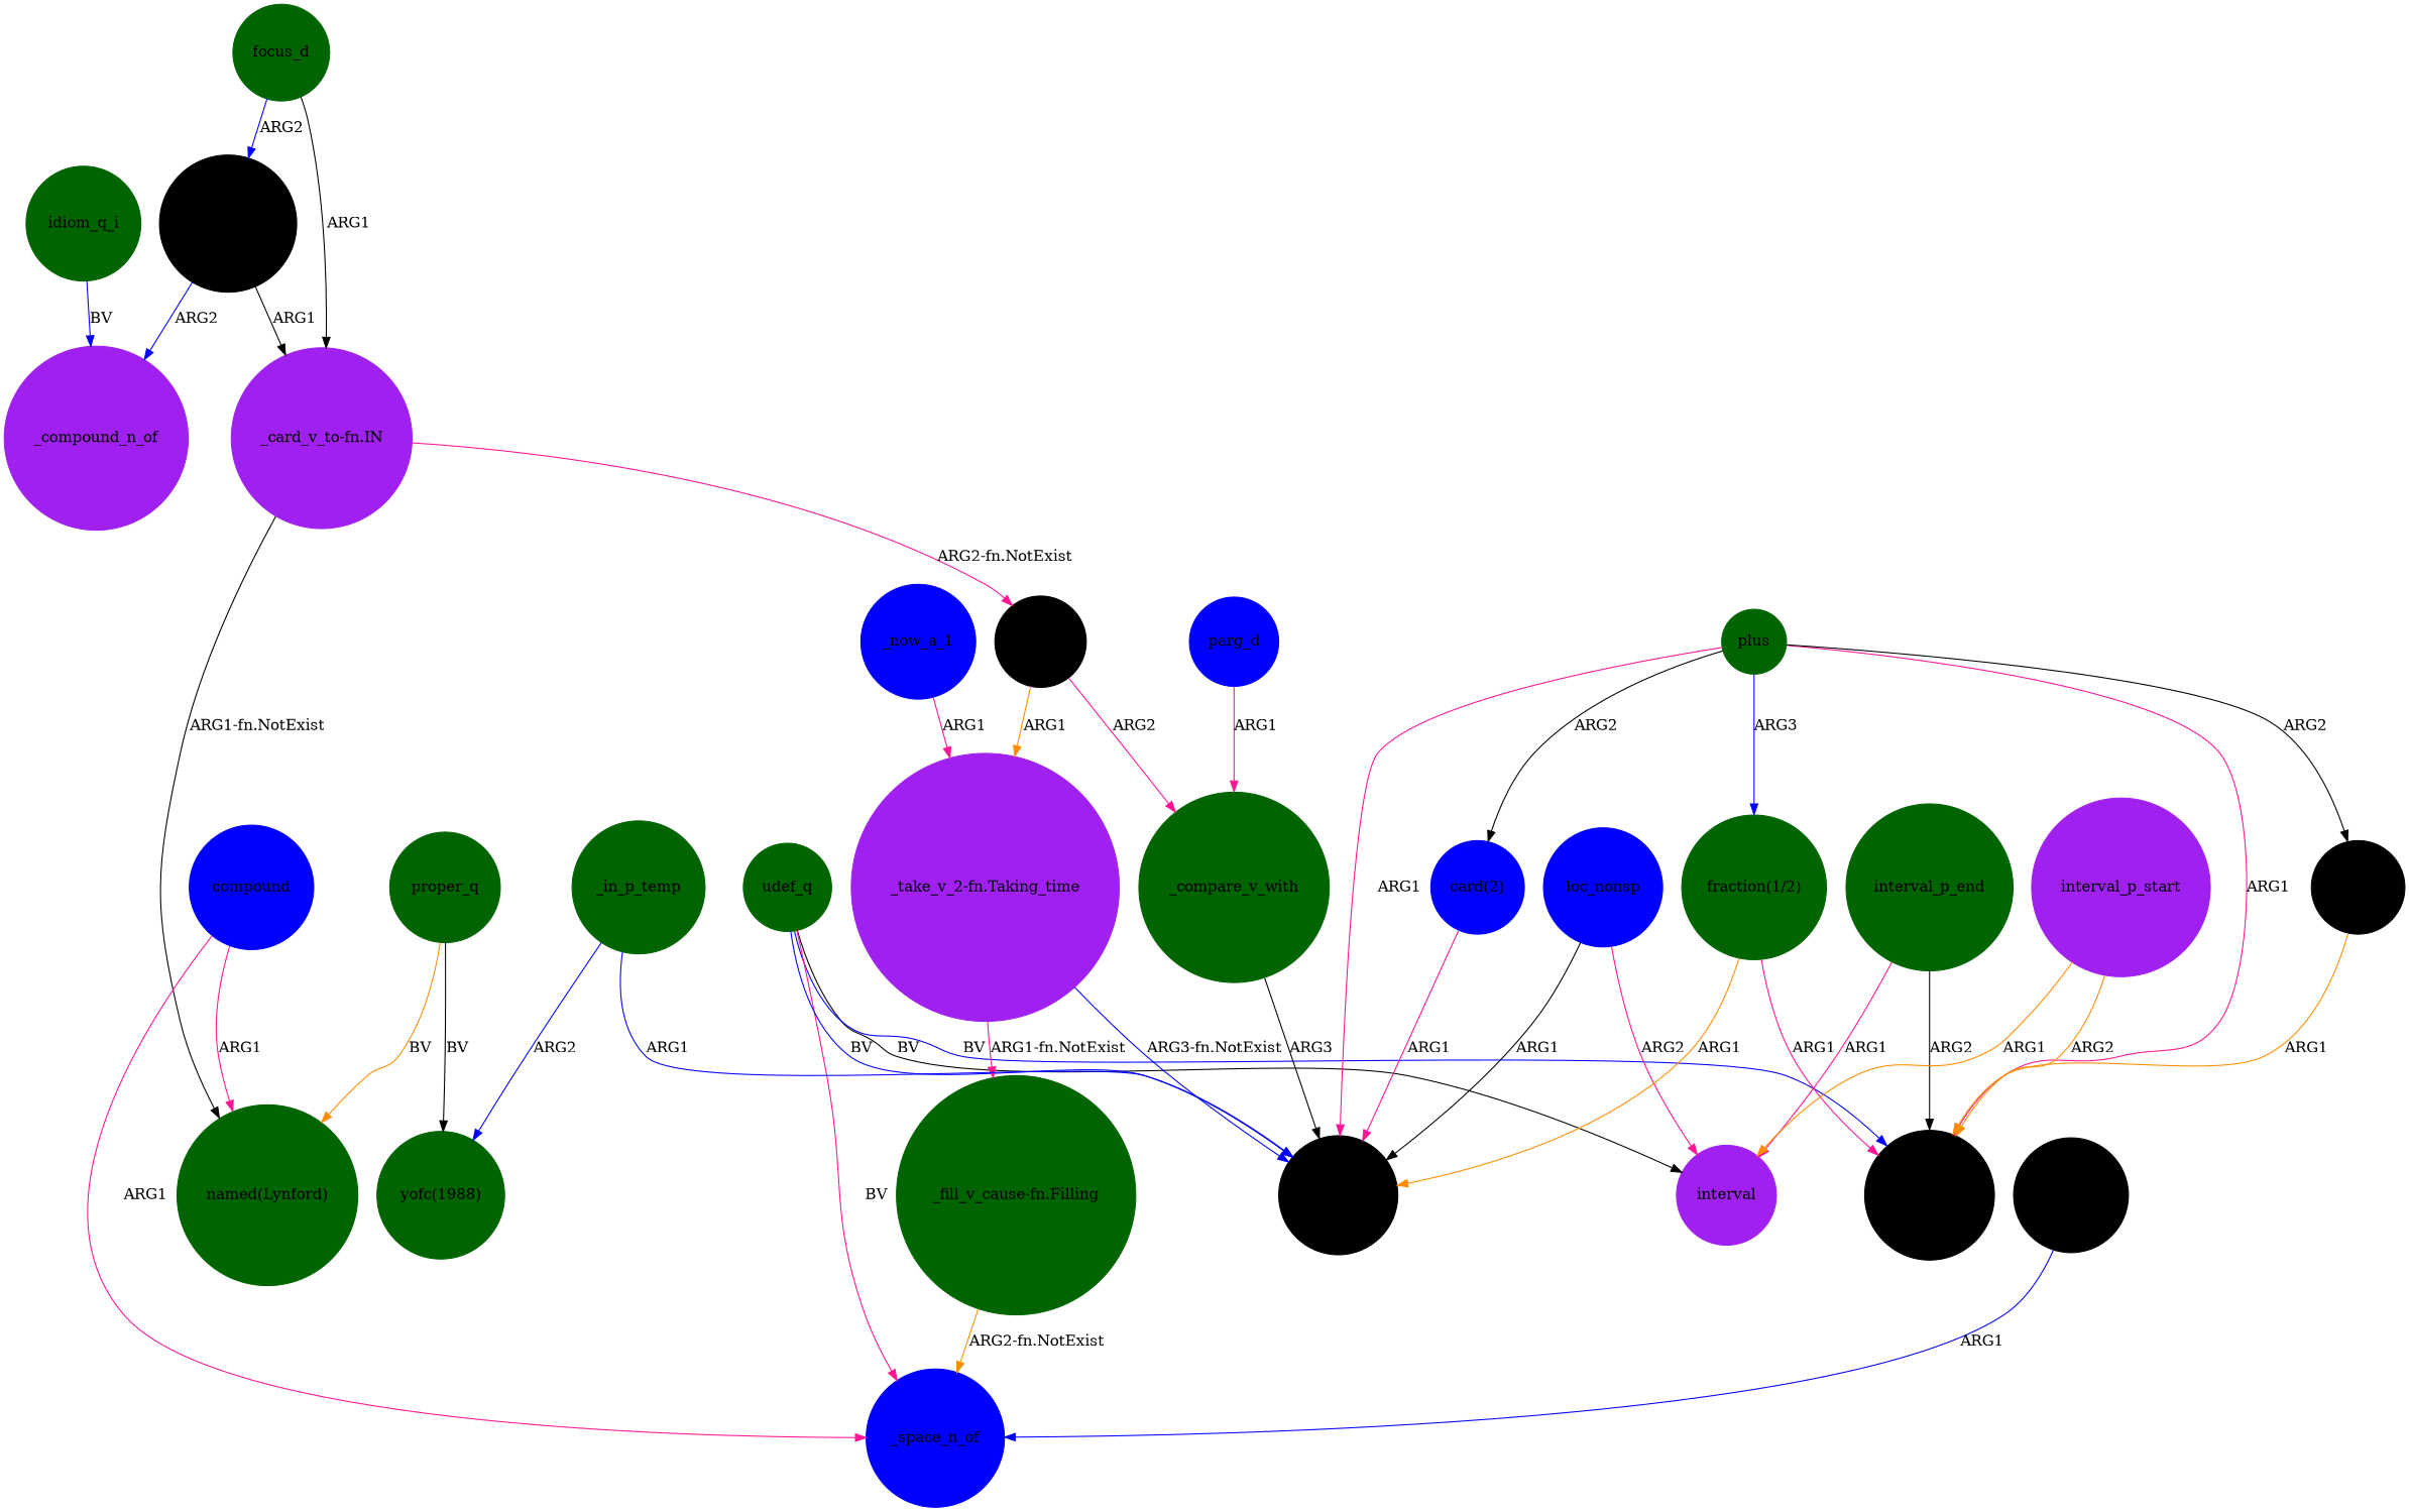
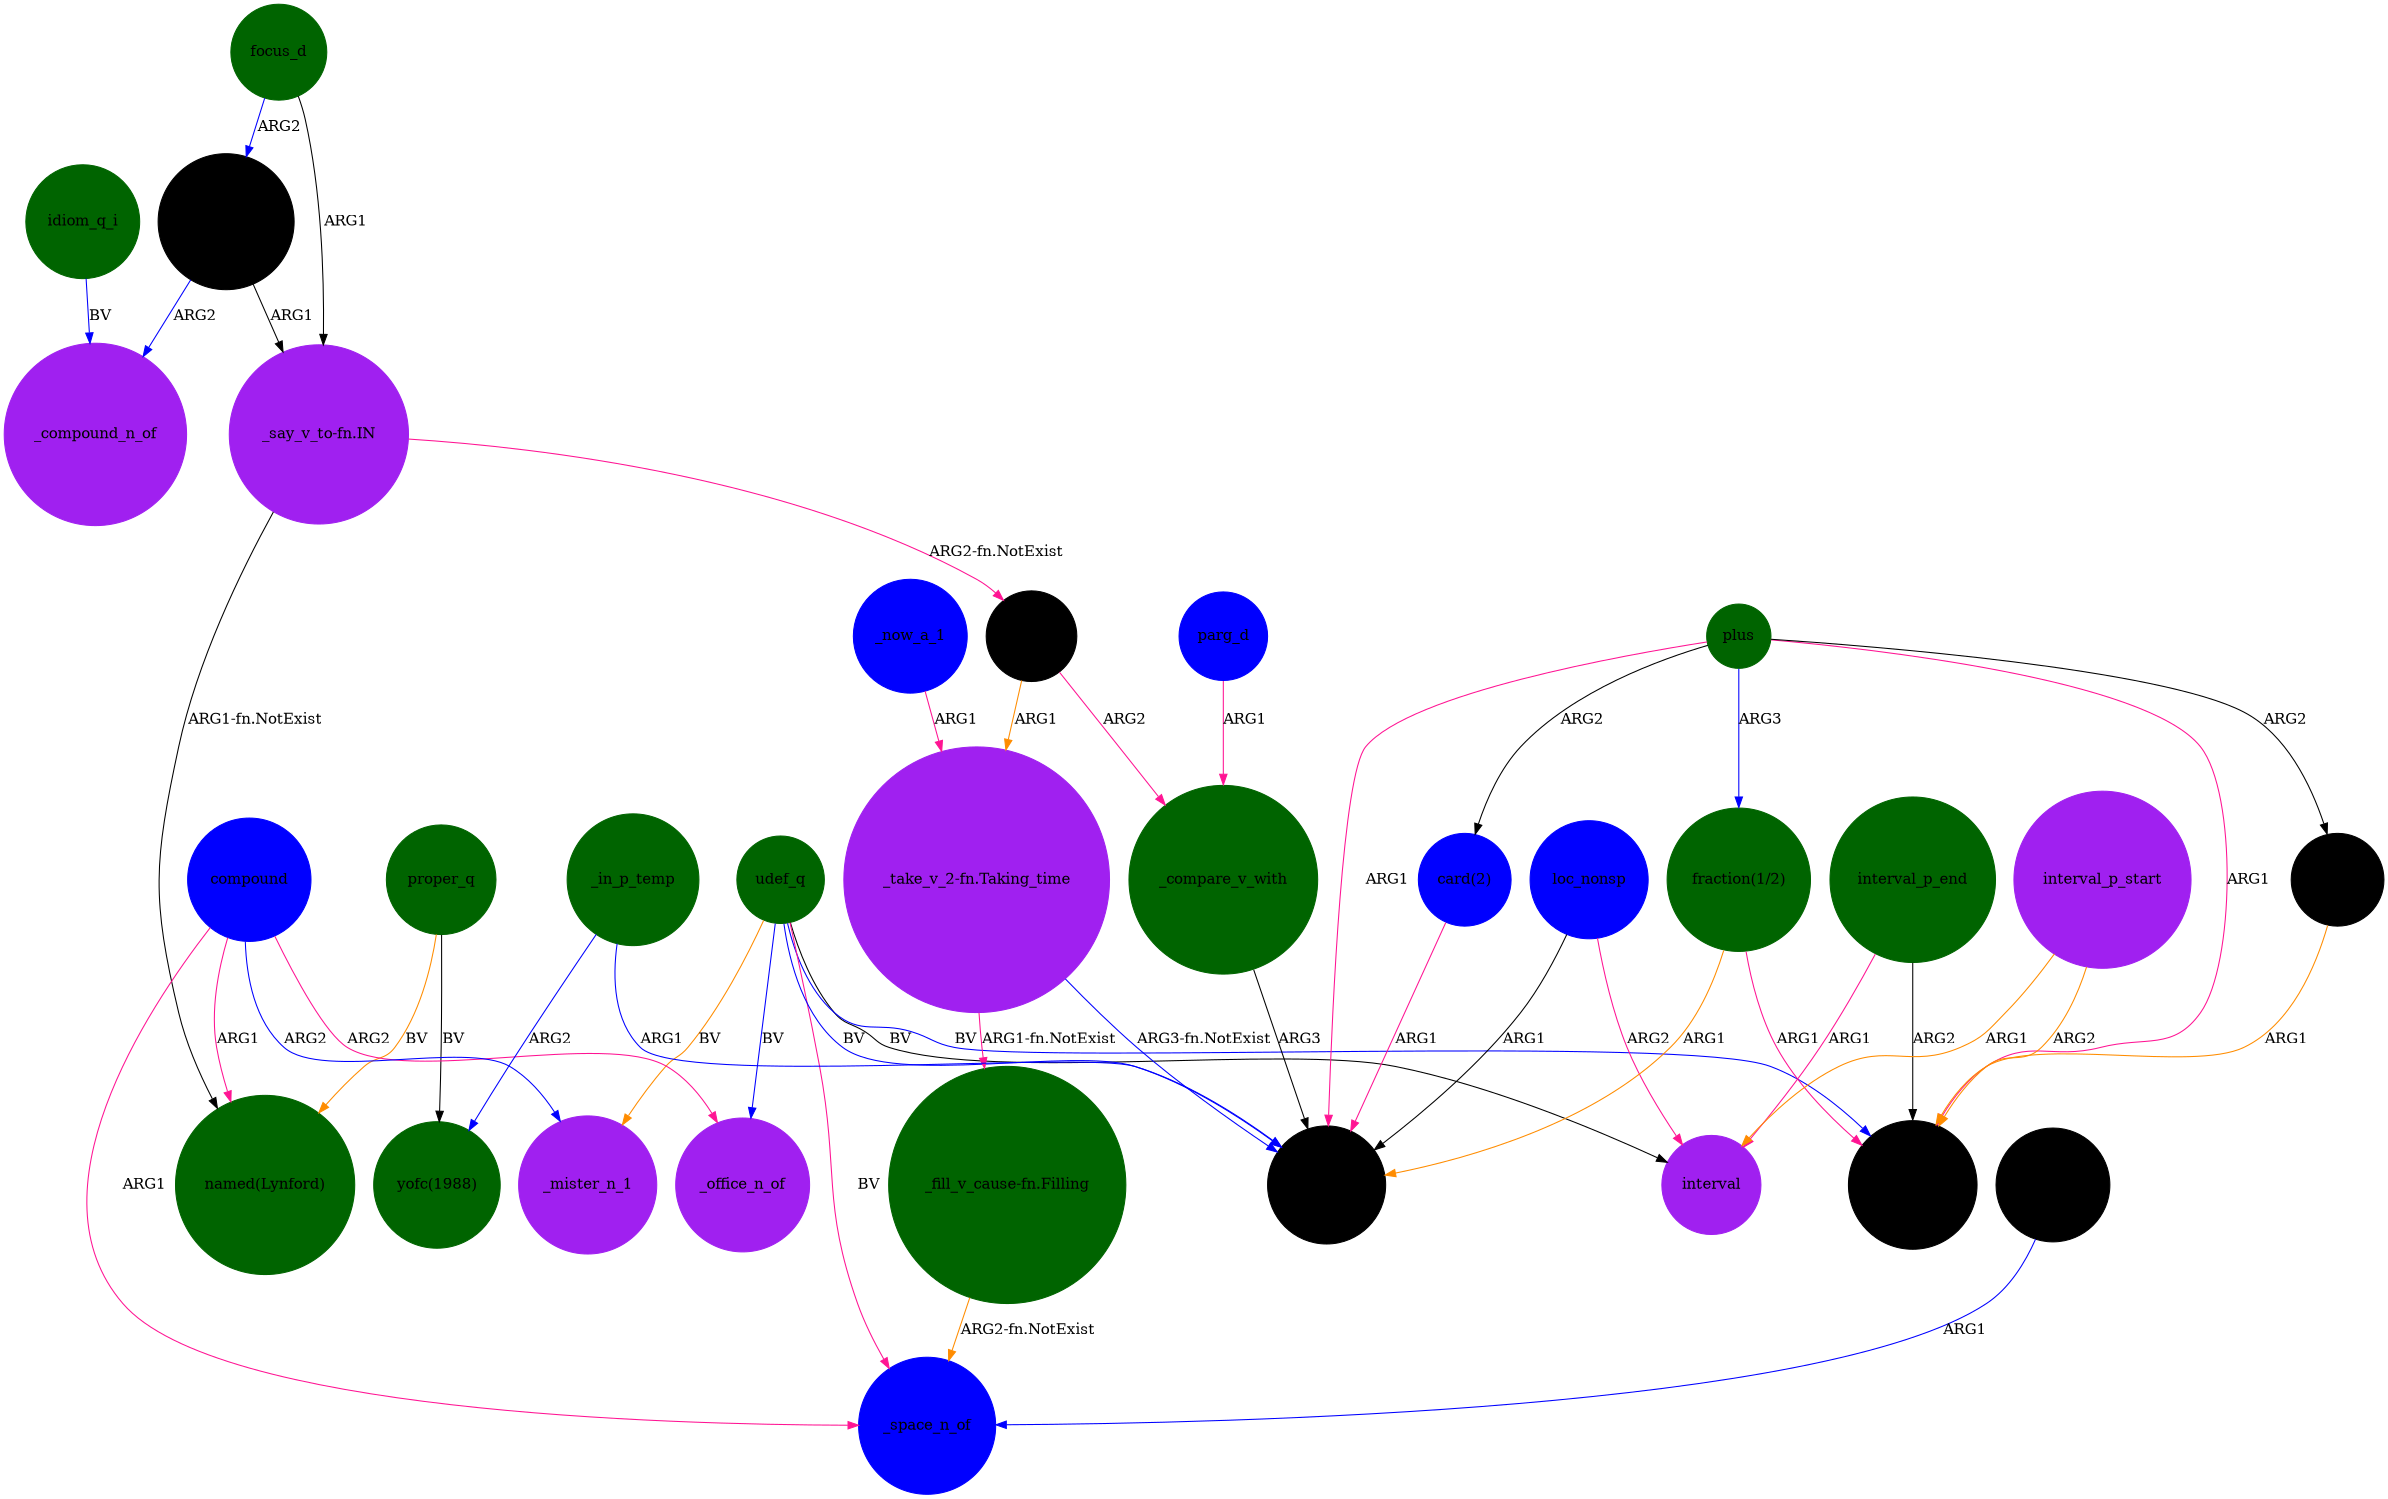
  digraph {
    node [color=darkgreen shape=circle style=filled]
    edge [color=deeppink]
+   _office_n_of [color=purple]
    udef_q
    interval [color=purple]
    elliptical_n [color=black]
    _space_n_of [color=blue]
    _year_n_1 [color=black]
+   _mister_n_1 [color=purple]
    "_take_v_2-fn.Taking_time" [color=purple]
    "_fill_v_cause-fn.Filling"
    loc_nonsp [color=blue]
    subord [color=black]
    _compare_v_with
    plus
    "card(2)" [color=blue]
    "card(3)" [color=black]
    "fraction(1/2)"
    _on_p_state [color=black]
-   "_say_v_to-fn.IN" [color=purple label="_card_v_to-fn.IN"]
+   "_say_v_to-fn.IN" [color=purple]
    n19 [color=purple label=_compound_n_of]
    "named(Lynford)"
    idiom_q_i
    proper_q
    "yofc(1988)"
    _now_a_1 [color=blue]
    focus_d
    compound [color=blue]
    _in_p_temp
    interval_p_end
    parg_d [color=blue]
    interval_p_start [color=purple]
    _new_a_1 [color=black]
+   udef_q -> _office_n_of [color=blue label=BV]
    udef_q -> interval [color=black label=BV]
    udef_q -> elliptical_n [color=blue label=BV]
    udef_q -> _space_n_of [label=BV]
    udef_q -> _year_n_1 [color=blue label=BV]
+   udef_q -> _mister_n_1 [color=darkorange label=BV]
    "_take_v_2-fn.Taking_time" -> _year_n_1 [color=blue label="ARG3-fn.NotExist"]
    "_take_v_2-fn.Taking_time" -> "_fill_v_cause-fn.Filling" [label="ARG1-fn.NotExist"]
    "_fill_v_cause-fn.Filling" -> _space_n_of [color=darkorange label="ARG2-fn.NotExist"]
    loc_nonsp -> interval [label=ARG2]
    loc_nonsp -> _year_n_1 [color=black label=ARG1]
    subord -> "_take_v_2-fn.Taking_time" [color=darkorange label=ARG1]
    subord -> _compare_v_with [label=ARG2]
    _compare_v_with -> _year_n_1 [color=black label=ARG3]
    plus -> elliptical_n [label=ARG1]
    plus -> _year_n_1 [label=ARG1]
    plus -> "card(2)" [color=black label=ARG2]
    plus -> "card(3)" [color=black label=ARG2]
    plus -> "fraction(1/2)" [color=blue label=ARG3]
    "card(2)" -> _year_n_1 [label=ARG1]
    "card(3)" -> elliptical_n [color=darkorange label=ARG1]
    "fraction(1/2)" -> elliptical_n [label=ARG1]
    "fraction(1/2)" -> _year_n_1 [color=darkorange label=ARG1]
    _on_p_state -> "_say_v_to-fn.IN" [color=black label=ARG1]
    _on_p_state -> n19 [color=blue label=ARG2]
    "_say_v_to-fn.IN" -> subord [label="ARG2-fn.NotExist"]
    "_say_v_to-fn.IN" -> "named(Lynford)" [color=black label="ARG1-fn.NotExist"]
    idiom_q_i -> n19 [color=blue label=BV]
    proper_q -> "named(Lynford)" [color=darkorange label=BV]
    proper_q -> "yofc(1988)" [color=black label=BV]
    _now_a_1 -> "_take_v_2-fn.Taking_time" [label=ARG1]
    focus_d -> _on_p_state [color=blue label=ARG2]
    focus_d -> "_say_v_to-fn.IN" [color=black label=ARG1]
+   compound -> _office_n_of [label=ARG2]
    compound -> _space_n_of [label=ARG1]
+   compound -> _mister_n_1 [color=blue label=ARG2]
    compound -> "named(Lynford)" [label=ARG1]
    _in_p_temp -> _year_n_1 [color=blue label=ARG1]
    _in_p_temp -> "yofc(1988)" [color=blue label=ARG2]
    interval_p_end -> interval [label=ARG1]
    interval_p_end -> elliptical_n [color=black label=ARG2]
    parg_d -> _compare_v_with [label=ARG1]
    interval_p_start -> interval [color=darkorange label=ARG1]
    interval_p_start -> elliptical_n [color=darkorange label=ARG2]
    _new_a_1 -> _space_n_of [color=blue label=ARG1]
  }
